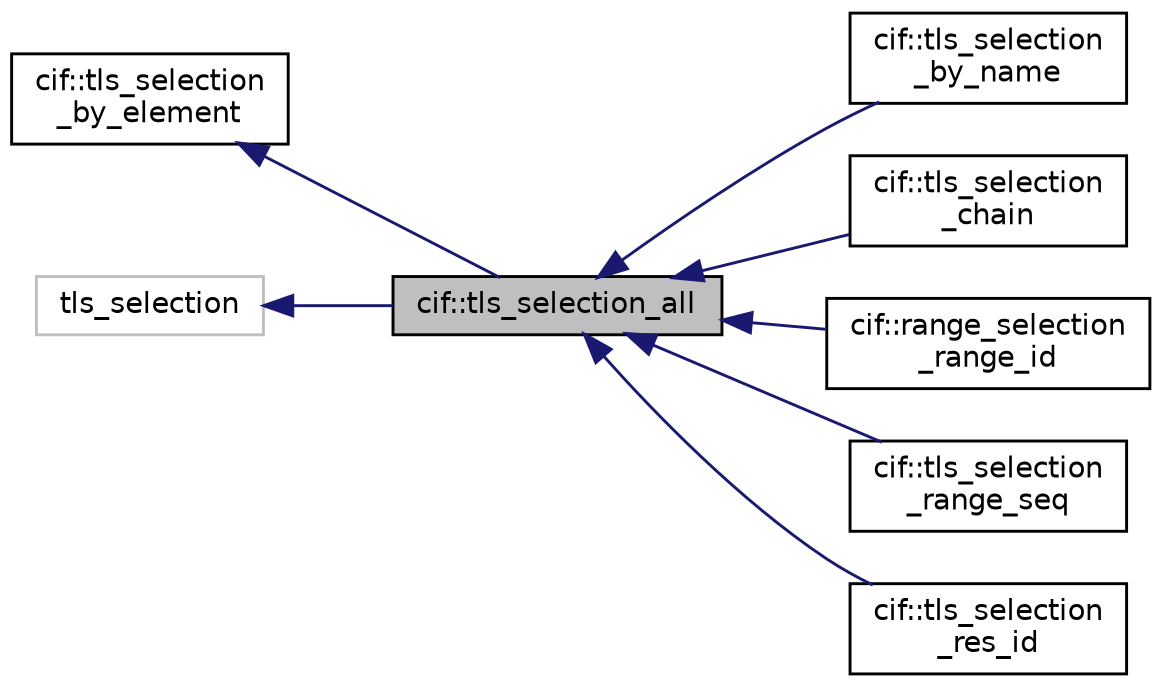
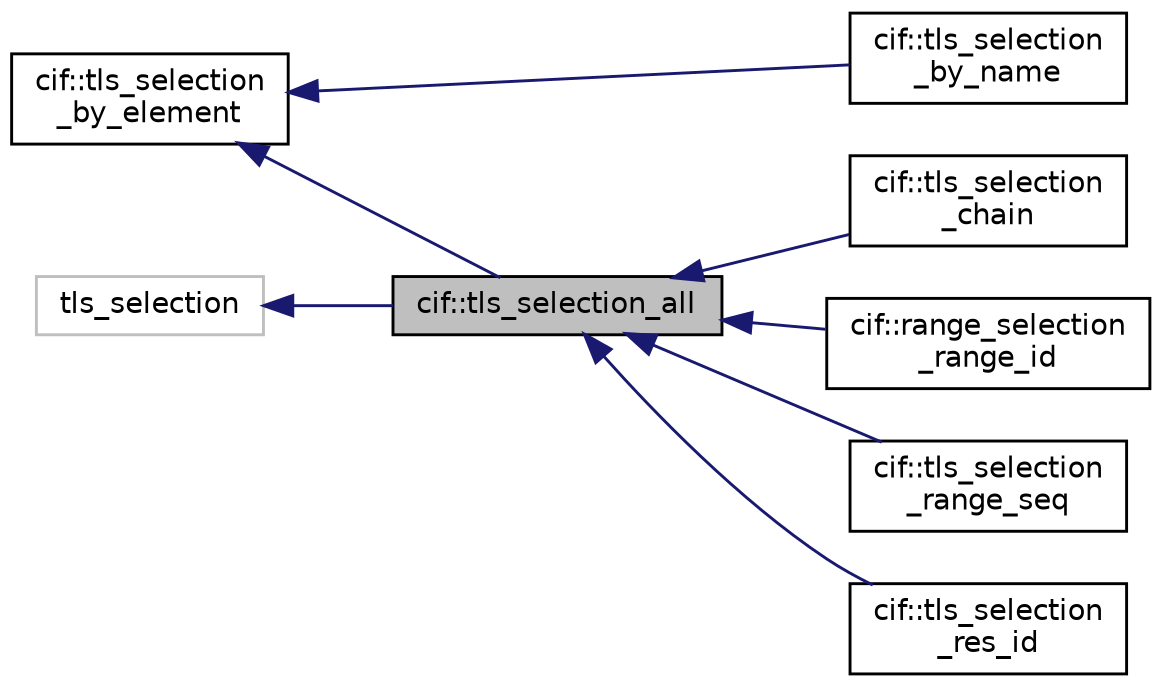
  digraph {
    rankdir=LR
    node [color=black fillcolor=white fontname=Helvetica fontsize=10 shape=record style=filled]
    edge [color=midnightblue dir=back fontname=Helvetica fontsize=10 labelfontname=Helvetica labelfontsize=10 style=solid]
    n1 [fillcolor=grey75 fontcolor=black height=0.2 label="cif::tls_selection_all" width=0.4]
    n2 [height=0.2 label="cif::tls_selection\l_by_name" width=0.4]
    n3 [height=0.2 label="cif::tls_selection\l_chain" width=0.4]
    n4 [height=0.2 label="cif::range_selection\l_range_id" width=0.4]
    n5 [height=0.2 label="cif::tls_selection\l_range_seq" width=0.4]
    n6 [height=0.2 label="cif::tls_selection\l_res_id" width=0.4]
    n7 [height=0.2 label="cif::tls_selection\l_by_element" width=0.4]
    n8 [color=grey75 height=0.2 label=tls_selection width=0.4]
-   n1 -> n2
+   n7 -> n2
    n1 -> n3
    n1 -> n4
    n1 -> n5
    n1 -> n6
    n7 -> n1
    n8 -> n1
  }
